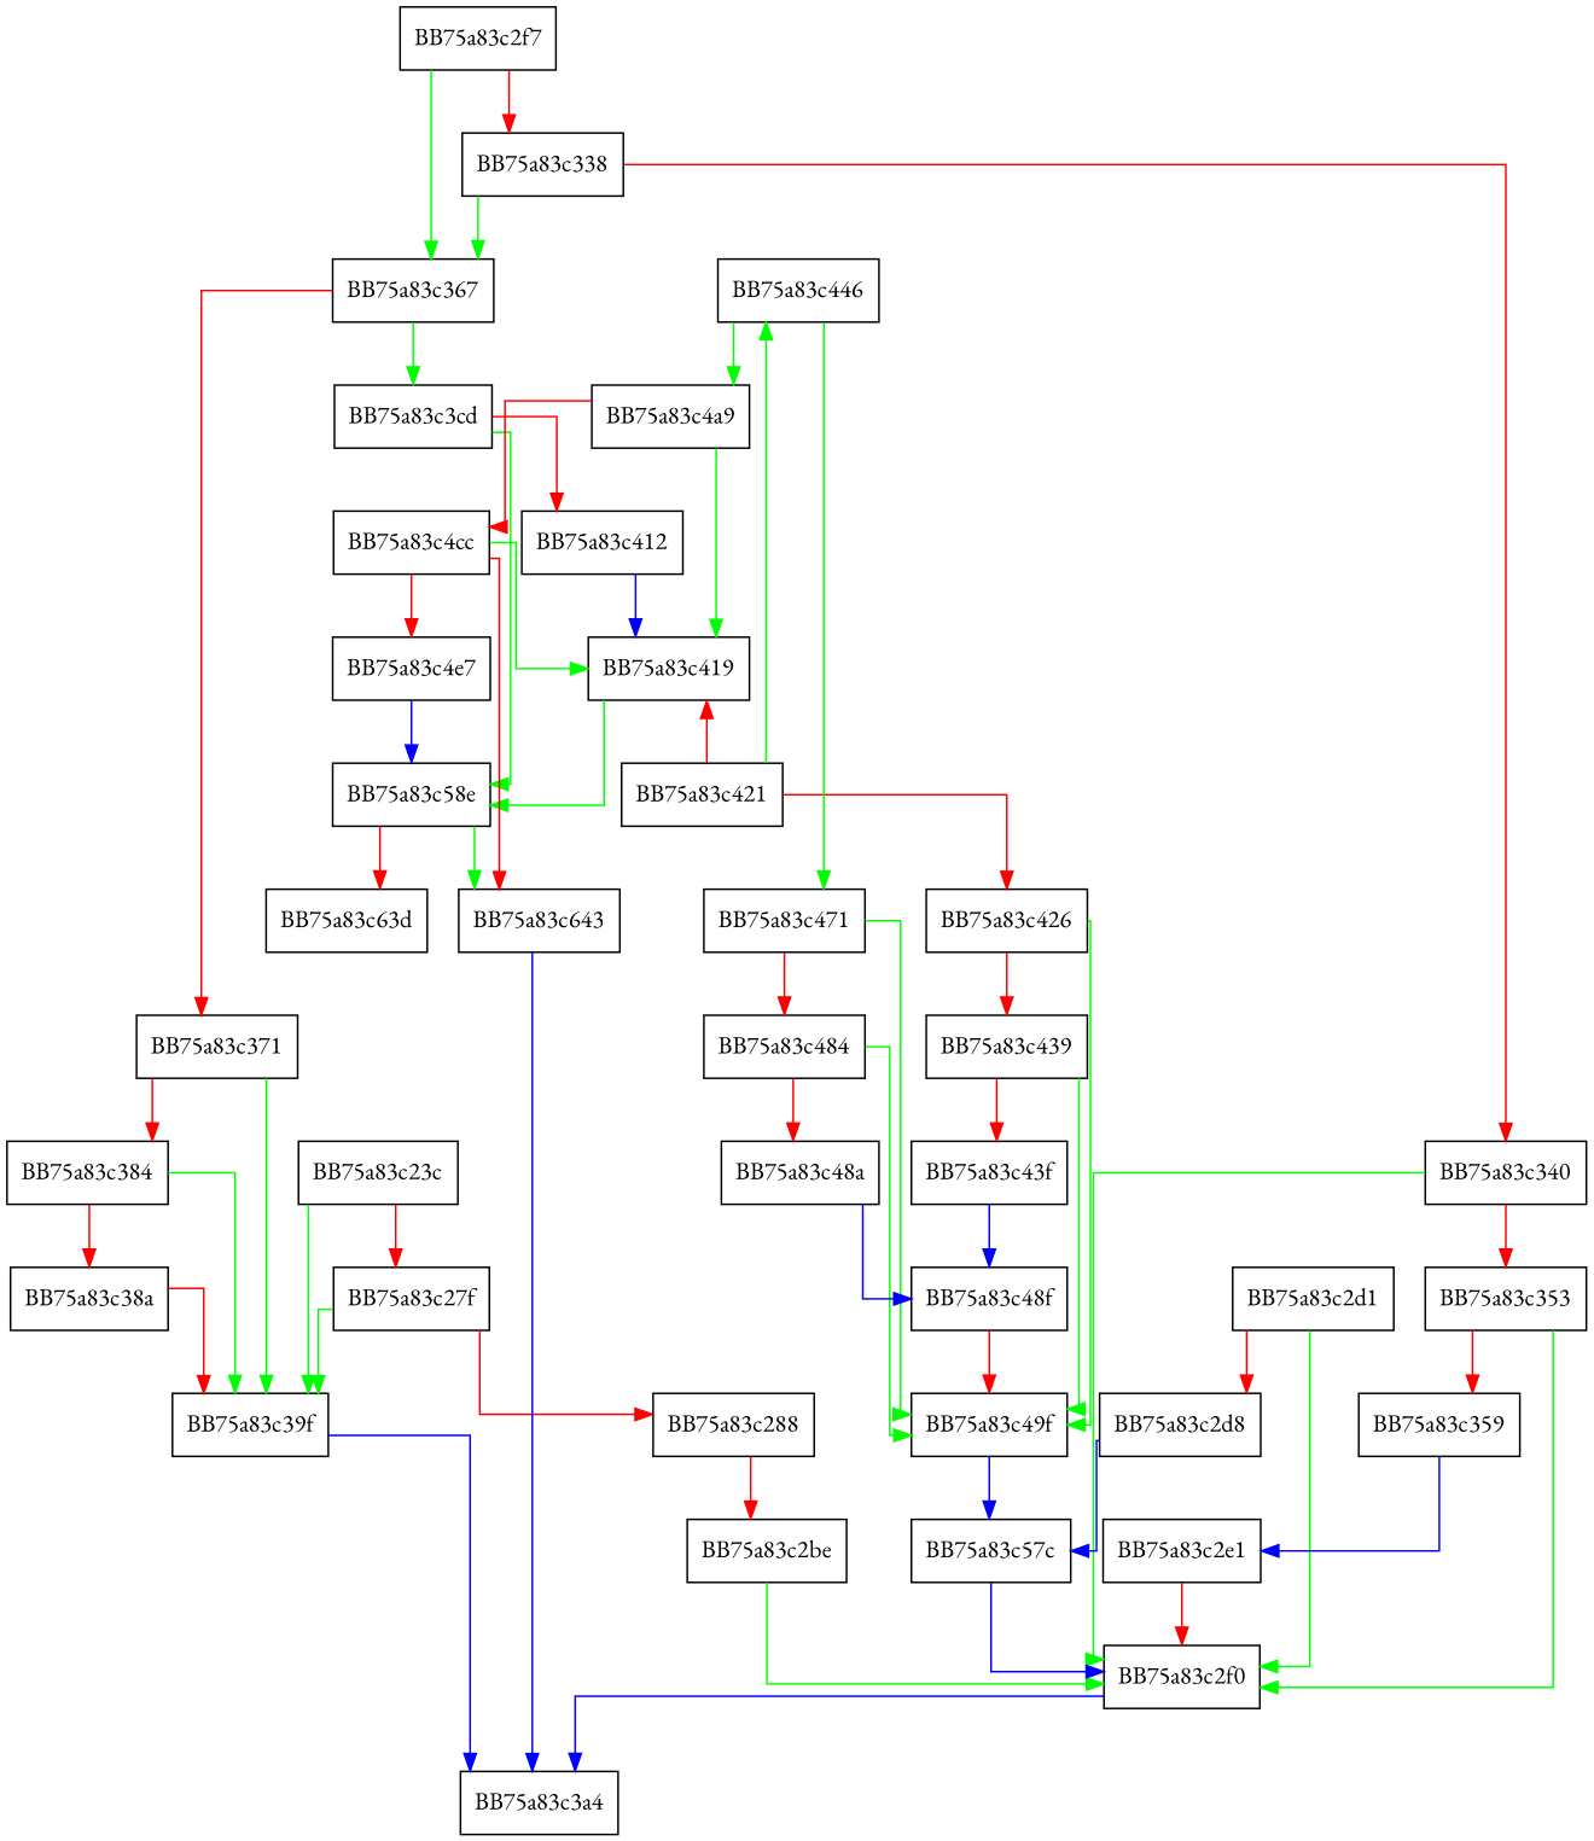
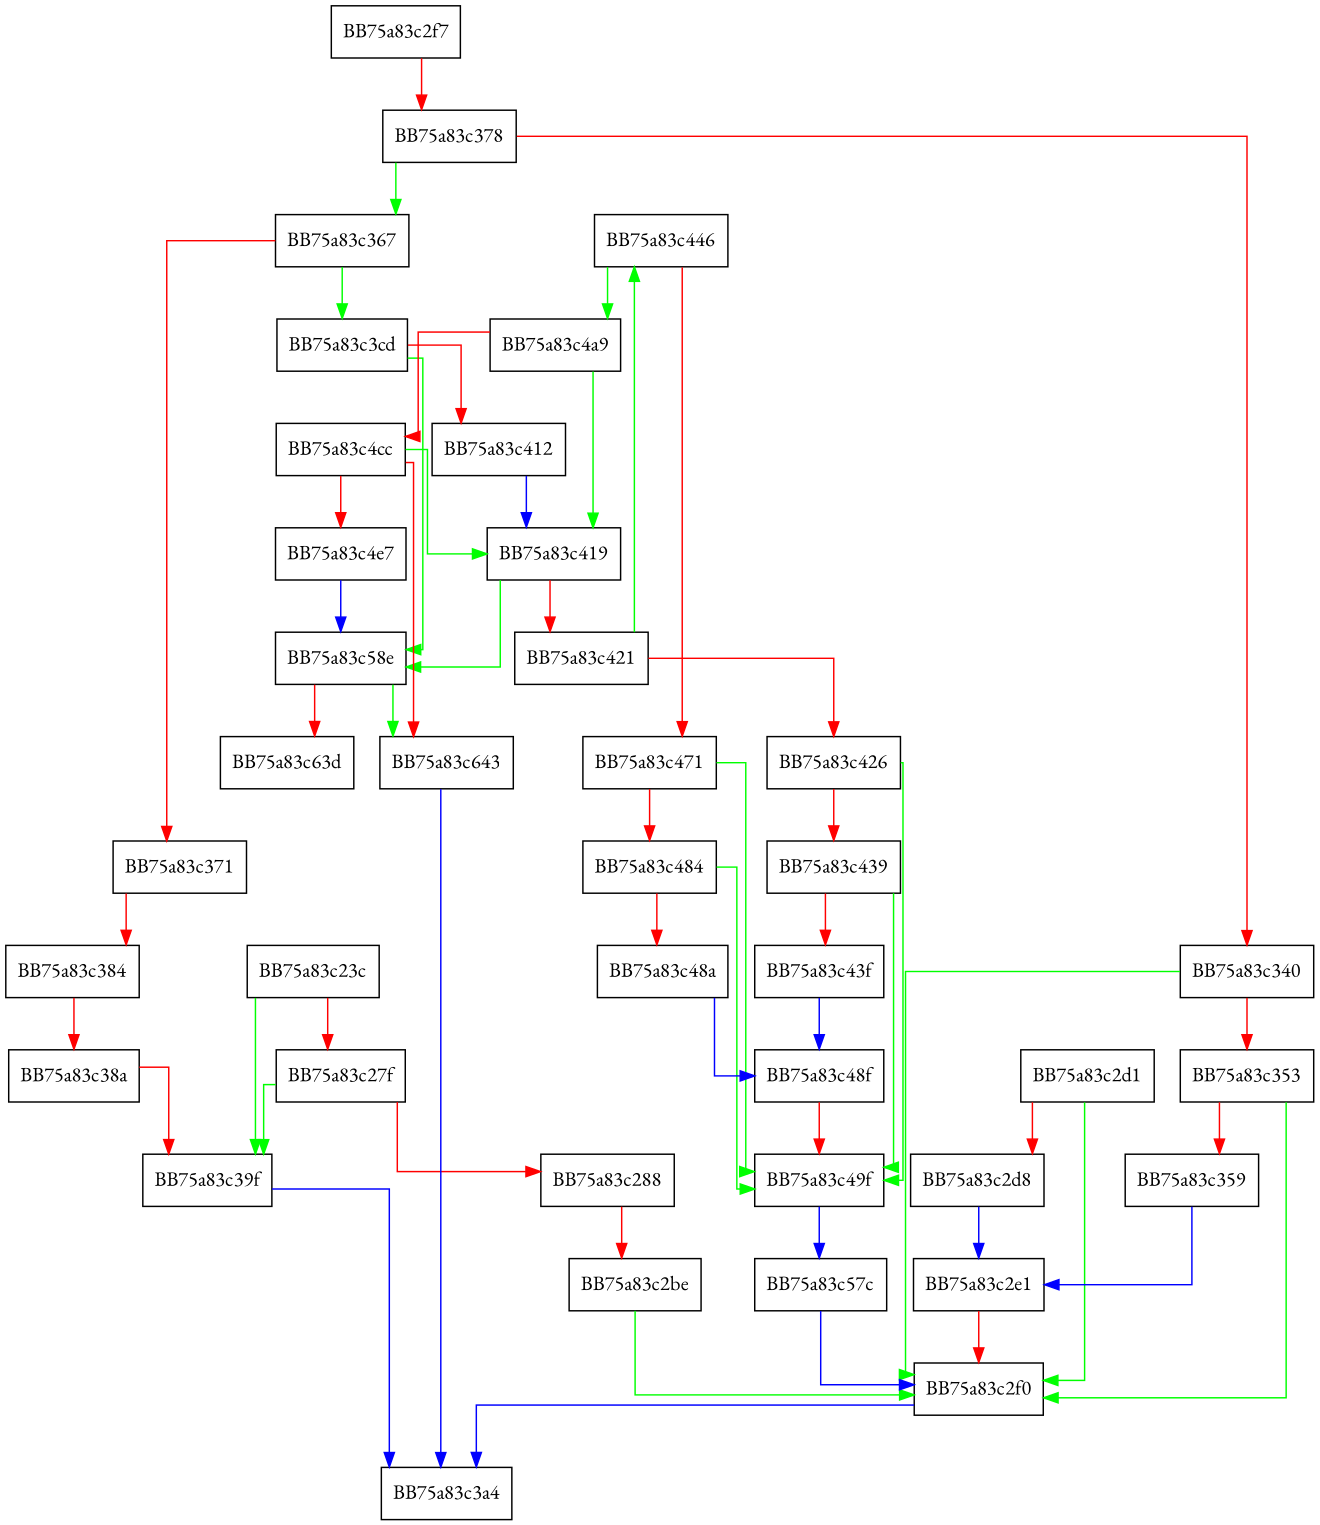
  digraph {
    fontname="EB Garamond"
    splines=ortho
    node [fontname="EB Garamond" shape=box]
    edge [color=red fontname="EB Garamond"]
    BB75a83c23c
    BB75a83c39f
    BB75a83c27f
    BB75a83c3a4
    BB75a83c288
    BB75a83c2be
    BB75a83c2f7
    BB75a83c367
-   BB75a83c338
+   BB75a83c338 [label=BB75a83c378]
    BB75a83c2f0
    BB75a83c3cd
    BB75a83c371
    BB75a83c340
    BB75a83c2d1
    BB75a83c2d8
    BB75a83c2e1
    BB75a83c58e
    BB75a83c412
    BB75a83c384
    BB75a83c353
    BB75a83c359
    BB75a83c643
    BB75a83c63d
    BB75a83c419
    BB75a83c38a
    BB75a83c421
    BB75a83c446
    BB75a83c426
    BB75a83c4a9
    BB75a83c471
    BB75a83c49f
    BB75a83c439
    BB75a83c4cc
    BB75a83c484
    BB75a83c57c
    BB75a83c43f
    BB75a83c48f
    BB75a83c4e7
    BB75a83c48a
    BB75a83c23c -> BB75a83c39f [color=green]
    BB75a83c23c -> BB75a83c27f
    BB75a83c39f -> BB75a83c3a4 [color=blue]
    BB75a83c27f -> BB75a83c39f [color=green]
    BB75a83c27f -> BB75a83c288
    BB75a83c288 -> BB75a83c2be
    BB75a83c2be -> BB75a83c2f0 [color=green]
-   BB75a83c2f7 -> BB75a83c367 [color=green]
    BB75a83c2f7 -> BB75a83c338
    BB75a83c367 -> BB75a83c3cd [color=green]
    BB75a83c367 -> BB75a83c371
    BB75a83c338 -> BB75a83c367 [color=green]
    BB75a83c338 -> BB75a83c340
    BB75a83c2f0 -> BB75a83c3a4 [color=blue]
    BB75a83c3cd -> BB75a83c58e [color=green]
    BB75a83c3cd -> BB75a83c412
-   BB75a83c371 -> BB75a83c39f [color=green]
    BB75a83c371 -> BB75a83c384
    BB75a83c340 -> BB75a83c2f0 [color=green]
    BB75a83c340 -> BB75a83c353
    BB75a83c2d1 -> BB75a83c2f0 [color=green]
    BB75a83c2d1 -> BB75a83c2d8
-   BB75a83c2d8 -> BB75a83c57c [color=blue]
+   BB75a83c2d8 -> BB75a83c2e1 [color=blue]
    BB75a83c2e1 -> BB75a83c2f0
    BB75a83c58e -> BB75a83c643 [color=green]
    BB75a83c58e -> BB75a83c63d
    BB75a83c412 -> BB75a83c419 [color=blue]
-   BB75a83c384 -> BB75a83c39f [color=green]
    BB75a83c384 -> BB75a83c38a
    BB75a83c353 -> BB75a83c2f0 [color=green]
    BB75a83c353 -> BB75a83c359
    BB75a83c359 -> BB75a83c2e1 [color=blue]
    BB75a83c643 -> BB75a83c3a4 [color=blue]
    BB75a83c419 -> BB75a83c58e [color=green]
-   BB75a83c421 -> BB75a83c419
+   BB75a83c419 -> BB75a83c421
    BB75a83c38a -> BB75a83c39f
    BB75a83c421 -> BB75a83c446 [color=green]
    BB75a83c421 -> BB75a83c426
    BB75a83c446 -> BB75a83c4a9 [color=green]
-   BB75a83c446 -> BB75a83c471 [color=green]
+   BB75a83c446 -> BB75a83c471
    BB75a83c426 -> BB75a83c49f [color=green]
    BB75a83c426 -> BB75a83c439
    BB75a83c4a9 -> BB75a83c419 [color=green]
    BB75a83c4a9 -> BB75a83c4cc
    BB75a83c471 -> BB75a83c49f [color=green]
    BB75a83c471 -> BB75a83c484
    BB75a83c49f -> BB75a83c57c [color=blue]
    BB75a83c439 -> BB75a83c49f [color=green]
    BB75a83c439 -> BB75a83c43f
    BB75a83c4cc -> BB75a83c643
    BB75a83c4cc -> BB75a83c419 [color=green]
    BB75a83c4cc -> BB75a83c4e7
    BB75a83c484 -> BB75a83c49f [color=green]
    BB75a83c484 -> BB75a83c48a
    BB75a83c57c -> BB75a83c2f0 [color=blue]
    BB75a83c43f -> BB75a83c48f [color=blue]
    BB75a83c48f -> BB75a83c49f
    BB75a83c4e7 -> BB75a83c58e [color=blue]
    BB75a83c48a -> BB75a83c48f [color=blue]
  }
